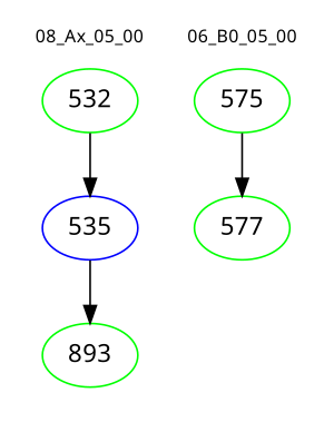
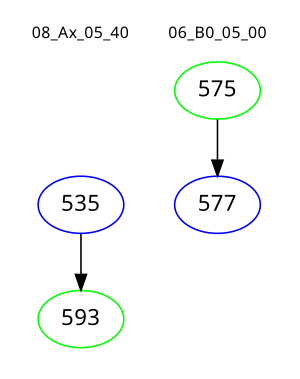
  digraph {
    fontname="Noto Sans"
    node [color=green fontname="Noto Sans"]
    edge [color=black fontname="Noto Sans"]
-   n1 [label=532]
    n2 [color=blue label=535]
-   n3 [label=893]
+   n3 [label=593]
    n4 [label=575]
-   n5 [label=577]
+   n5 [color=blue label=577]
    subgraph cluster_1 {
      color=white
      fontsize=10
-     label="08_Ax_05_00"
-     n1
+     label="08_Ax_05_40"
      n2
      n3
    }
    subgraph cluster_2 {
      color=white
      fontsize=10
      label="06_B0_05_00"
      n4
      n5
    }
-   n1 -> n2
    n2 -> n3
    n4 -> n5
  }
